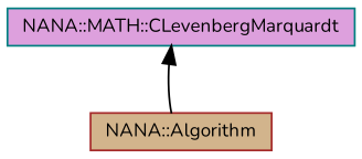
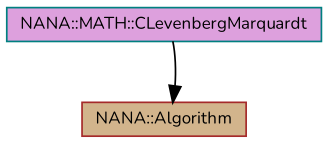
  digraph {
    fontname=Nunito
    node [fontname=Nunito fontsize=10 shape=record style=filled]
    n1 [color=teal fillcolor=plum fontcolor=black height=0.2 label="NANA::MATH::CLevenbergMarquardt" width=0.4]
    n2 [color=brown fillcolor=tan height=0.2 label="NANA::Algorithm" width=0.4]
-   n1 -> n2 [color=black dir=back fontname=Nunito fontsize=10 labelfontname=Helvetica labelfontsize=10 style=solid]
+   n2 -> n1 [color=black dir=back fontname=Nunito fontsize=10 labelfontname=Helvetica labelfontsize=10 style=solid]
  }
